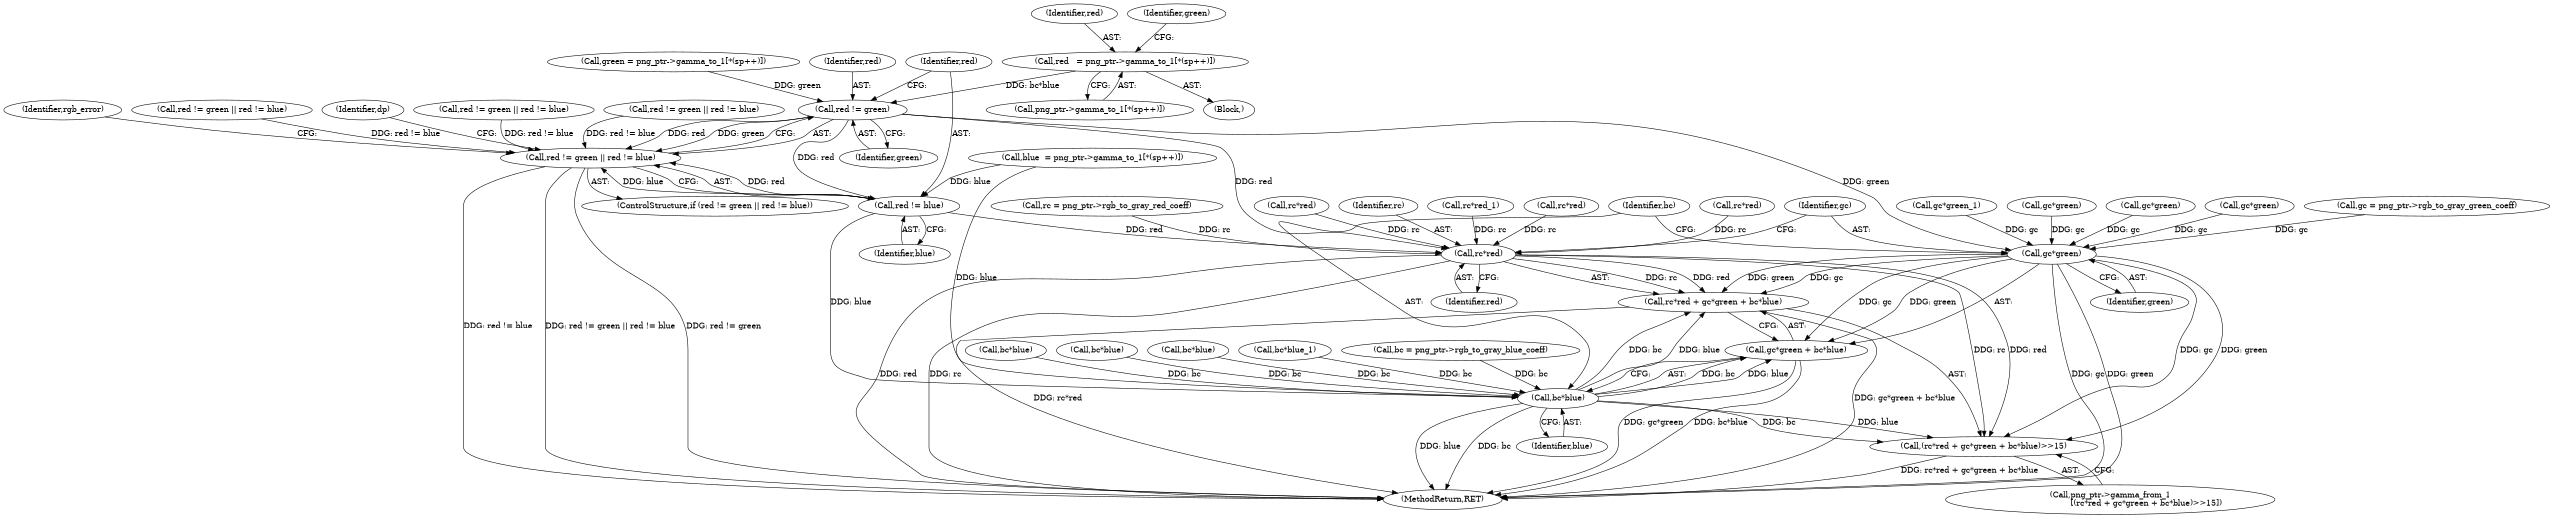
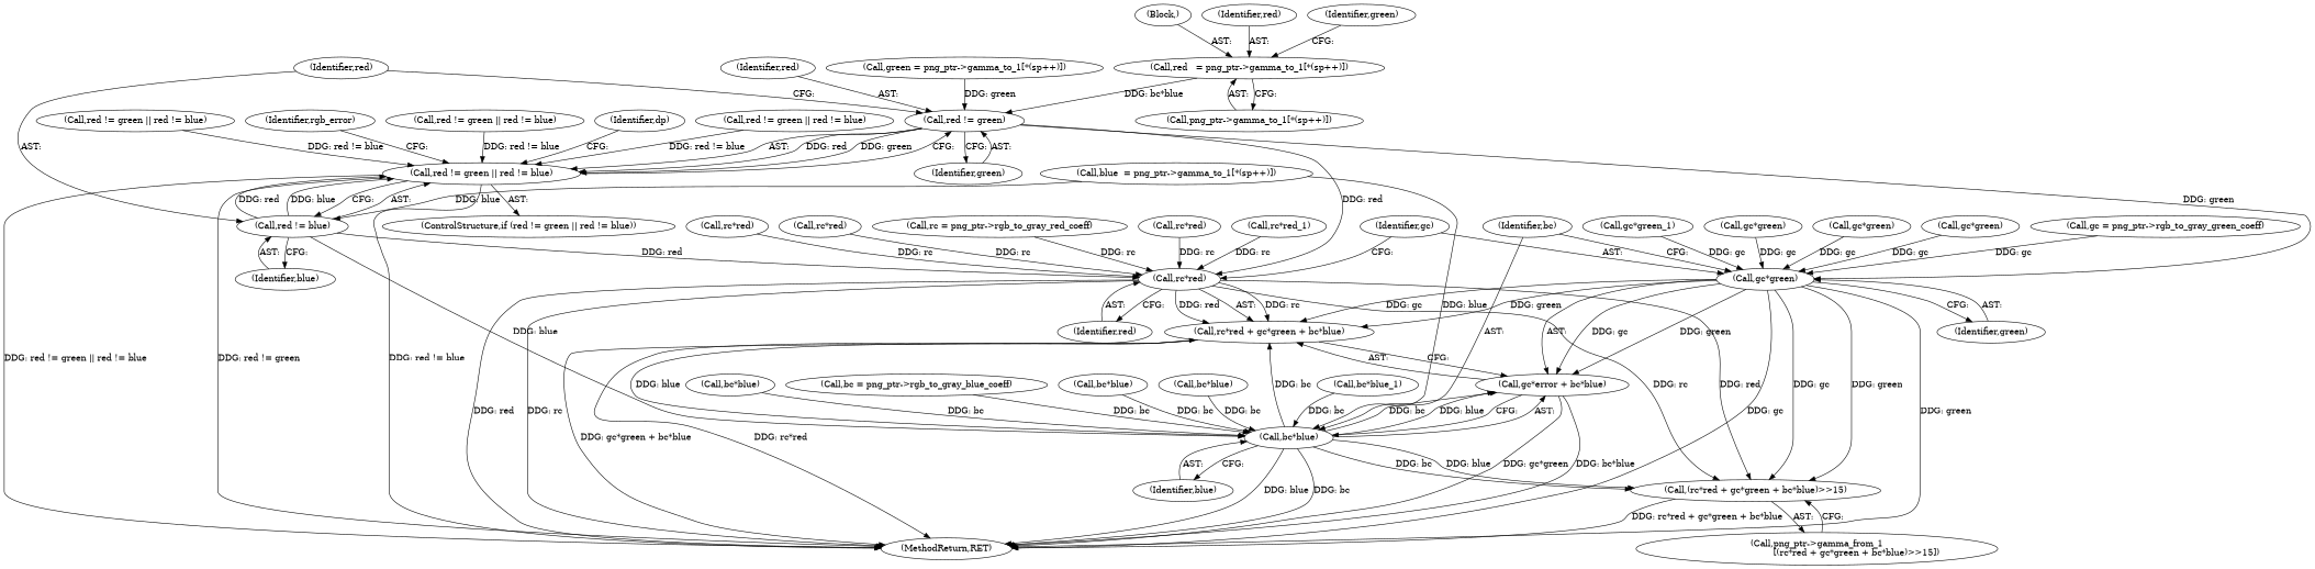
  digraph {
    n1 [label="(Call,red   = png_ptr->gamma_to_1[*(sp++)])"]
    n2 [label="(Call,red != green)"]
    n3 [label="(Call,png_ptr->gamma_to_1[*(sp++)])"]
    n4 [label="(Block,)"]
    n5 [label="(Call,red != green || red != blue)"]
    n6 [label="(Call,red != blue)"]
    n7 [label="(Call,rc*red)"]
    n8 [label="(Call,gc*green)"]
    n9 [label="(Identifier,green)"]
    n10 [label="(ControlStructure,if (red != green || red != blue))"]
    n11 [label="(MethodReturn,RET)"]
    n12 [label="(Call,bc*blue)"]
    n13 [label="(Identifier,blue)"]
    n14 [label="(Call,(rc*red + gc*green + bc*blue)>>15)"]
    n15 [label="(Call,rc*red + gc*green + bc*blue)"]
    n16 [label="(Identifier,red)"]
-   n17 [label="(Call,gc*green + bc*blue)"]
+   n17 [label="(Call,gc*error + bc*blue)"]
    n18 [label="(Identifier,green)"]
    n19 [label="(Identifier,blue)"]
    n20 [label="(Call,png_ptr->gamma_from_1\n                             [(rc*red + gc*green + bc*blue)>>15])"]
    n21 [label="(Call,bc*blue)"]
    n22 [label="(Identifier,red)"]
    n23 [label="(Call,bc = png_ptr->rgb_to_gray_blue_coeff)"]
    n24 [label="(Call,rc*red_1)"]
    n25 [label="(Call,bc*blue)"]
    n26 [label="(Call,red != green || red != blue)"]
    n27 [label="(Call,rc*red)"]
    n28 [label="(Identifier,red)"]
    n29 [label="(Call,gc*green_1)"]
    n30 [label="(Call,rc*red)"]
    n31 [label="(Identifier,rgb_error)"]
    n32 [label="(Identifier,red)"]
    n33 [label="(Call,bc*blue)"]
    n34 [label="(Call,gc*green)"]
    n35 [label="(Call,green = png_ptr->gamma_to_1[*(sp++)])"]
    n36 [label="(Identifier,gc)"]
    n37 [label="(Identifier,bc)"]
    n38 [label="(Call,gc*green)"]
    n39 [label="(Call,gc*green)"]
    n40 [label="(Call,red != green || red != blue)"]
    n41 [label="(Call,gc = png_ptr->rgb_to_gray_green_coeff)"]
    n42 [label="(Call,rc = png_ptr->rgb_to_gray_red_coeff)"]
    n43 [label="(Identifier,dp)"]
    n44 [label="(Call,rc*red)"]
    n45 [label="(Call,blue  = png_ptr->gamma_to_1[*(sp++)])"]
-   n46 [label="(Identifier,rc)"]
    n47 [label="(Call,bc*blue_1)"]
    n48 [label="(Call,red != green || red != blue)"]
    n49 [label="(Identifier,green)"]
    n1 -> n2 [label="DDG: bc*blue"]
    n1 -> n3 [label="CFG: "]
-   n1 -> n4 [label="AST: "]
+   n4 -> n1 [label="AST: "]
    n2 -> n5 [label="AST: "]
    n2 -> n5 [label="DDG: red"]
    n2 -> n5 [label="DDG: green"]
-   n2 -> n6 [label="DDG: red"]
    n2 -> n7 [label="DDG: red"]
    n2 -> n8 [label="DDG: green"]
    n2 -> n9 [label="CFG: "]
    n3 -> n1 [label="AST: "]
    n5 -> n2 [label="CFG: "]
    n5 -> n6 [label="CFG: "]
    n5 -> n10 [label="AST: "]
    n5 -> n11 [label="DDG: red != green || red != blue"]
    n5 -> n11 [label="DDG: red != green"]
    n5 -> n11 [label="DDG: red != blue"]
    n6 -> n5 [label="AST: "]
    n6 -> n5 [label="DDG: red"]
    n6 -> n5 [label="DDG: blue"]
    n6 -> n7 [label="DDG: red"]
    n6 -> n12 [label="DDG: blue"]
    n6 -> n13 [label="CFG: "]
    n7 -> n11 [label="DDG: red"]
    n7 -> n11 [label="DDG: rc"]
    n7 -> n14 [label="DDG: rc"]
    n7 -> n14 [label="DDG: red"]
    n7 -> n15 [label="AST: "]
    n7 -> n15 [label="DDG: rc"]
    n7 -> n15 [label="DDG: red"]
    n7 -> n16 [label="CFG: "]
    n8 -> n11 [label="DDG: gc"]
    n8 -> n11 [label="DDG: green"]
    n8 -> n14 [label="DDG: gc"]
    n8 -> n14 [label="DDG: green"]
    n8 -> n15 [label="DDG: gc"]
    n8 -> n15 [label="DDG: green"]
    n8 -> n17 [label="AST: "]
    n8 -> n17 [label="DDG: gc"]
    n8 -> n17 [label="DDG: green"]
    n8 -> n18 [label="CFG: "]
    n9 -> n2 [label="AST: "]
    n12 -> n11 [label="DDG: blue"]
    n12 -> n11 [label="DDG: bc"]
    n12 -> n14 [label="DDG: bc"]
    n12 -> n14 [label="DDG: blue"]
    n12 -> n15 [label="DDG: bc"]
    n12 -> n15 [label="DDG: blue"]
    n12 -> n17 [label="AST: "]
    n12 -> n17 [label="DDG: bc"]
    n12 -> n17 [label="DDG: blue"]
    n12 -> n19 [label="CFG: "]
    n13 -> n6 [label="AST: "]
    n14 -> n11 [label="DDG: rc*red + gc*green + bc*blue"]
    n14 -> n20 [label="AST: "]
    n15 -> n11 [label="DDG: gc*green + bc*blue"]
    n15 -> n11 [label="DDG: rc*red"]
-   n15 -> n14 [label="AST: "]
    n15 -> n17 [label="CFG: "]
    n16 -> n7 [label="AST: "]
    n17 -> n11 [label="DDG: gc*green"]
    n17 -> n11 [label="DDG: bc*blue"]
    n17 -> n12 [label="CFG: "]
    n17 -> n15 [label="AST: "]
    n18 -> n8 [label="AST: "]
    n19 -> n12 [label="AST: "]
    n20 -> n14 [label="CFG: "]
    n21 -> n12 [label="DDG: bc"]
    n22 -> n2 [label="CFG: "]
    n22 -> n6 [label="AST: "]
    n23 -> n12 [label="DDG: bc"]
    n24 -> n7 [label="DDG: rc"]
    n25 -> n12 [label="DDG: bc"]
    n26 -> n5 [label="DDG: red != blue"]
    n27 -> n7 [label="DDG: rc"]
    n28 -> n1 [label="AST: "]
    n29 -> n8 [label="DDG: gc"]
    n30 -> n7 [label="DDG: rc"]
    n31 -> n5 [label="CFG: "]
    n32 -> n2 [label="AST: "]
    n33 -> n12 [label="DDG: bc"]
    n34 -> n8 [label="DDG: gc"]
    n35 -> n2 [label="DDG: green"]
    n36 -> n7 [label="CFG: "]
    n36 -> n8 [label="AST: "]
    n37 -> n8 [label="CFG: "]
    n37 -> n12 [label="AST: "]
    n38 -> n8 [label="DDG: gc"]
    n39 -> n8 [label="DDG: gc"]
    n40 -> n5 [label="DDG: red != blue"]
    n41 -> n8 [label="DDG: gc"]
    n42 -> n7 [label="DDG: rc"]
    n43 -> n5 [label="CFG: "]
    n44 -> n7 [label="DDG: rc"]
    n45 -> n6 [label="DDG: blue"]
    n45 -> n12 [label="DDG: blue"]
-   n46 -> n7 [label="AST: "]
    n47 -> n12 [label="DDG: bc"]
    n48 -> n5 [label="DDG: red != blue"]
    n49 -> n1 [label="CFG: "]
  }
